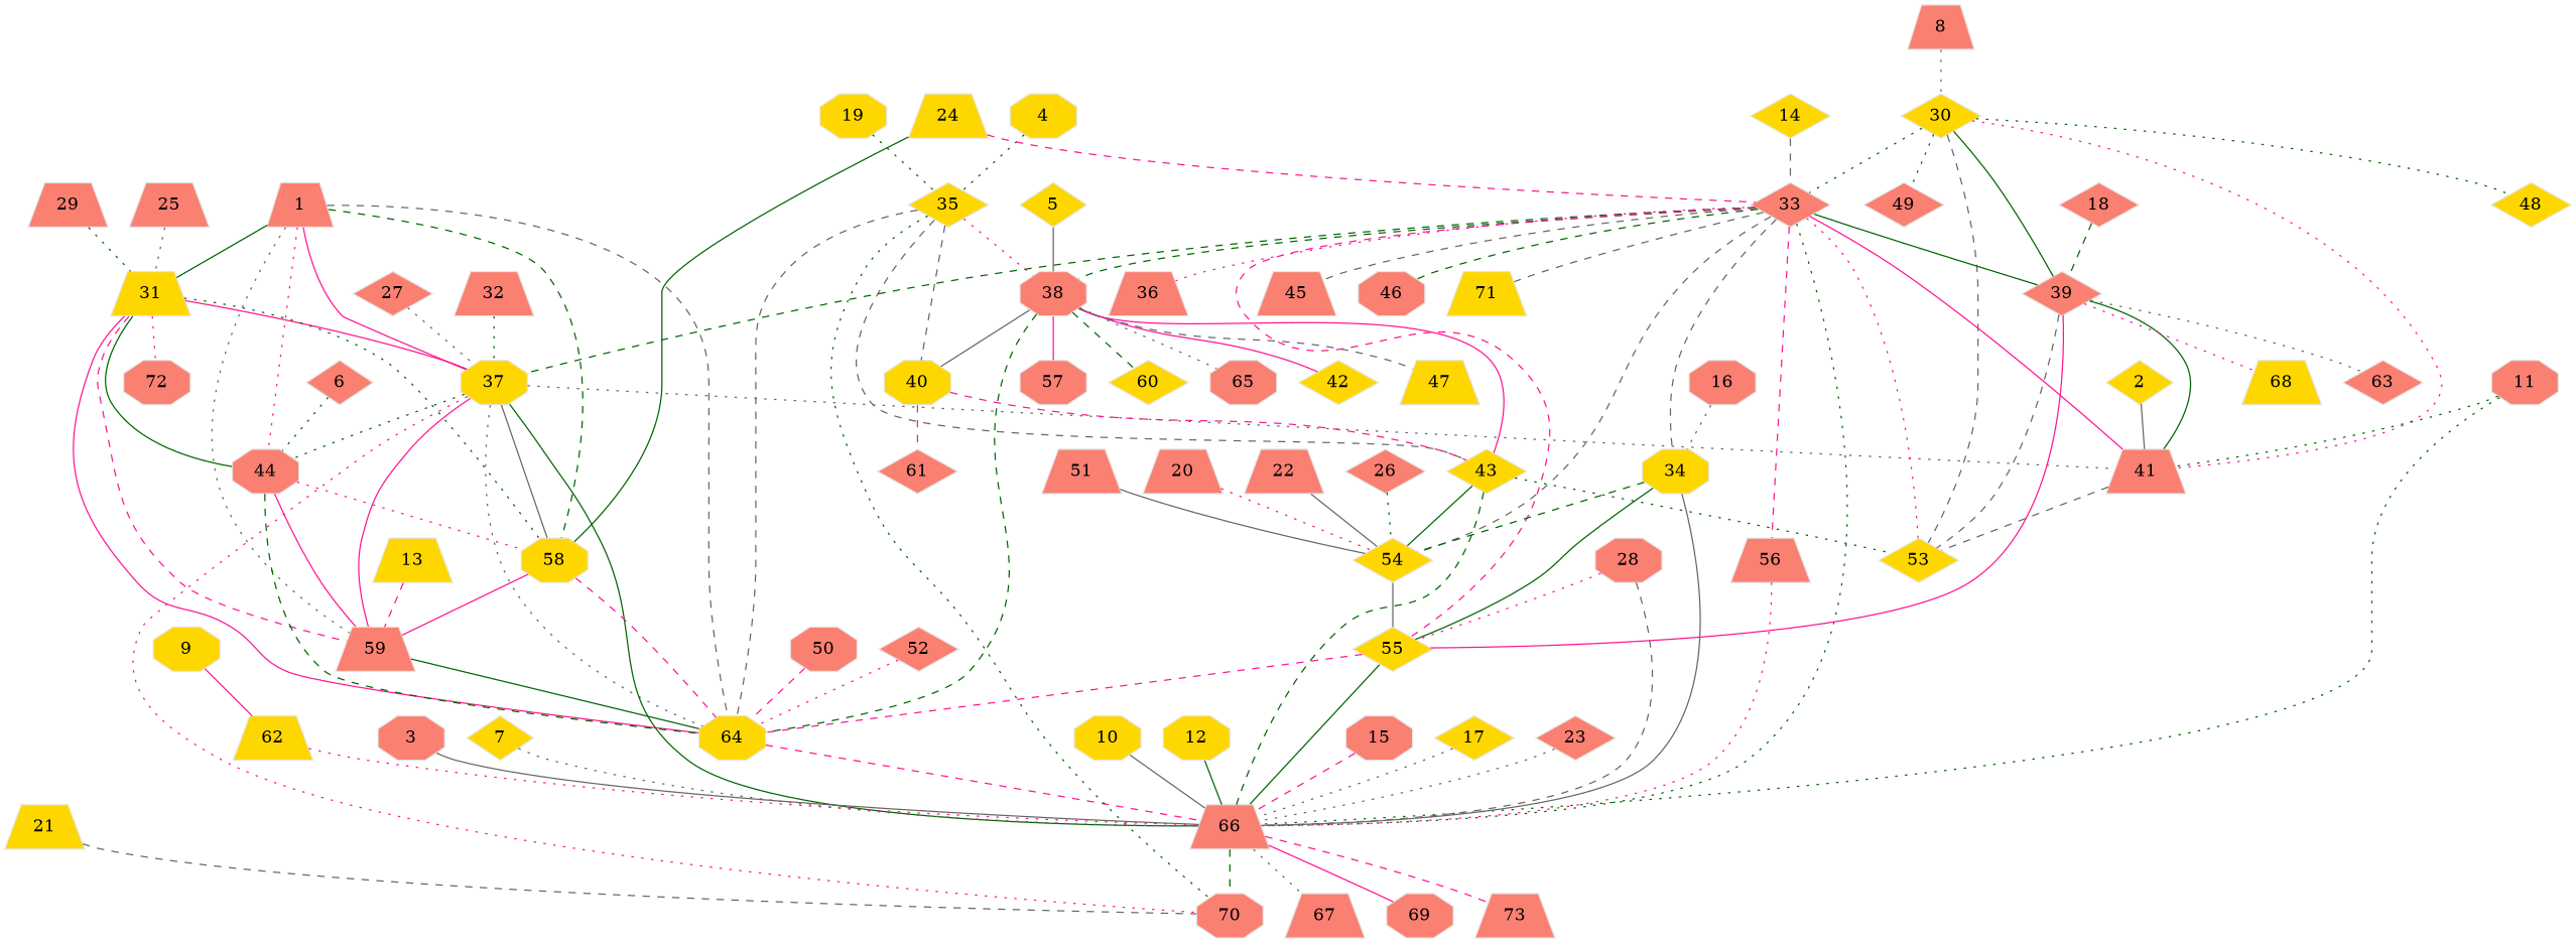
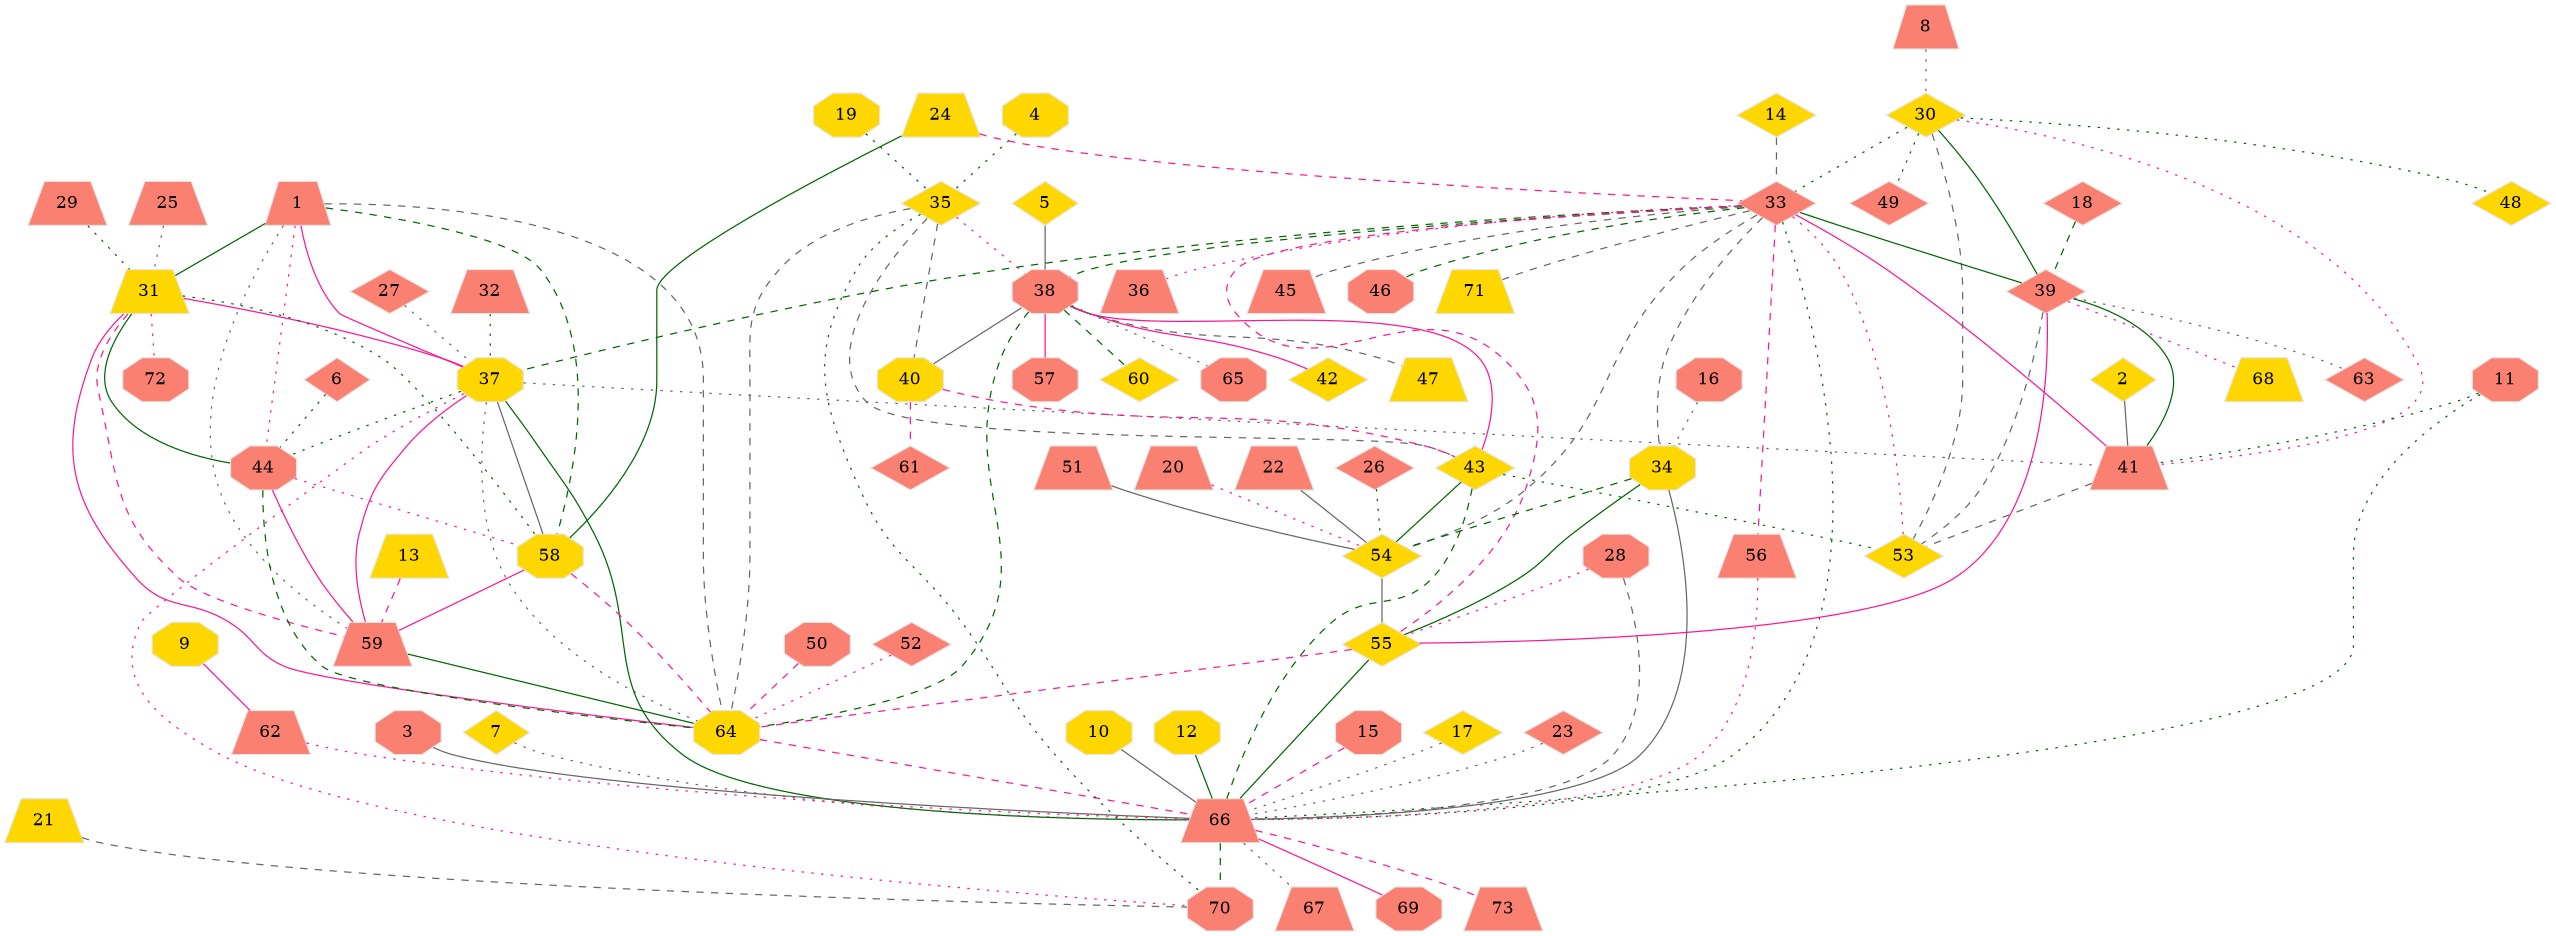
  graph {
    node [color=gray90 fillcolor=salmon shape=diamond style=filled]
    edge [color=deeppink style=dotted weight=1.0]
    1 [shape=trapezium]
    31 [fillcolor=gold shape=trapezium]
    37 [fillcolor=gold shape=octagon]
    44 [shape=octagon]
    58 [fillcolor=gold shape=octagon]
    59 [shape=trapezium]
    64 [fillcolor=gold shape=octagon]
    72 [shape=octagon]
    41 [shape=trapezium]
    66 [shape=trapezium]
    70 [shape=octagon]
    2 [fillcolor=gold]
    53 [fillcolor=gold]
    3 [shape=octagon]
    67 [shape=trapezium]
    69 [shape=octagon]
    73 [shape=trapezium]
    4 [fillcolor=gold shape=octagon]
    35 [fillcolor=gold]
    38 [shape=octagon]
    40 [fillcolor=gold shape=octagon]
    43 [fillcolor=gold]
    5 [fillcolor=gold]
    42 [fillcolor=gold]
    47 [fillcolor=gold shape=trapezium]
    57 [shape=octagon]
    60 [fillcolor=gold]
    65 [shape=octagon]
    6
    7 [fillcolor=gold]
    8 [shape=trapezium]
    30 [fillcolor=gold]
    33
    39
    48 [fillcolor=gold]
    49
    9 [fillcolor=gold shape=octagon]
-   62 [fillcolor=gold shape=trapezium]
+   62 [shape=trapezium]
    10 [fillcolor=gold shape=octagon]
    11 [shape=octagon]
    12 [fillcolor=gold shape=octagon]
    13 [fillcolor=gold shape=trapezium]
    14 [fillcolor=gold]
    34 [fillcolor=gold shape=octagon]
    54 [fillcolor=gold]
    55 [fillcolor=gold]
    36 [shape=trapezium]
    45 [shape=trapezium]
    46 [shape=octagon]
    56 [shape=trapezium]
    71 [fillcolor=gold shape=trapezium]
    15 [shape=octagon]
    16 [shape=octagon]
    17 [fillcolor=gold]
    18
    63
    68 [fillcolor=gold shape=trapezium]
    19 [fillcolor=gold shape=octagon]
    20 [shape=trapezium]
    21 [fillcolor=gold shape=trapezium]
    22 [shape=trapezium]
    23
    24 [fillcolor=gold shape=trapezium]
    25 [shape=trapezium]
    26
    27
    28 [shape=octagon]
    29 [shape=trapezium]
    32 [shape=trapezium]
    61
    50 [shape=octagon]
    51 [shape=trapezium]
    52
    1 -- 31 [color=darkgreen style=solid]
    1 -- 37 [style=solid]
    1 -- 44
    1 -- 58 [color=darkgreen style=dashed]
    1 -- 59 [color=gray40]
    1 -- 64 [color=gray40 style=dashed]
    31 -- 37 [style=solid]
    31 -- 44 [color=darkgreen style=solid]
    31 -- 58 [color=darkgreen]
    31 -- 59 [style=dashed]
    31 -- 64 [style=solid]
    31 -- 72
    37 -- 44 [color=darkgreen]
    37 -- 58 [color=gray40 style=solid]
    37 -- 59 [style=solid]
    37 -- 64 [color=gray40]
    37 -- 41 [color=gray40]
    37 -- 66 [color=darkgreen style=solid]
    37 -- 70
    44 -- 58
    44 -- 59 [style=solid]
    44 -- 64 [color=darkgreen style=dashed]
    58 -- 59 [style=solid]
    58 -- 64 [style=dashed]
    59 -- 64 [color=darkgreen style=solid]
    64 -- 66 [style=dashed]
    41 -- 53 [color=gray40 style=dashed]
    66 -- 70 [color=darkgreen style=dashed weight=10.0]
    66 -- 67 [color=gray40]
    66 -- 69 [style=solid]
    66 -- 73 [style=dashed]
    2 -- 41 [color=gray40 style=solid]
    3 -- 66 [color=gray40 style=solid]
    4 -- 35 [color=darkgreen]
    35 -- 64 [color=gray40 style=dashed]
    35 -- 70 [color=darkgreen]
    35 -- 38 [weight=4.0]
    35 -- 40 [color=gray40 style=dashed]
    35 -- 43 [color=gray40 style=dashed]
    38 -- 64 [color=darkgreen style=dashed]
    38 -- 40 [color=gray40 style=solid weight=4.0]
    38 -- 43 [style=solid weight=4.0]
    38 -- 42 [style=solid]
    38 -- 47 [color=gray40 style=dashed]
    38 -- 57 [style=solid]
    38 -- 60 [color=darkgreen style=dashed]
    38 -- 65 [color=gray40]
    40 -- 43 [style=dashed]
    40 -- 61 [style=dashed]
    43 -- 66 [color=darkgreen style=dashed]
    43 -- 53 [color=darkgreen]
    43 -- 54 [color=darkgreen style=solid]
    5 -- 38 [color=gray40 style=solid]
    6 -- 44 [color=darkgreen]
    7 -- 66 [color=gray40]
    8 -- 30 [color=gray40]
    30 -- 41
    30 -- 53 [color=gray40 style=dashed]
    30 -- 33 [color=darkgreen weight=3.0]
    30 -- 39 [color=darkgreen style=solid]
    30 -- 48 [color=darkgreen]
    30 -- 49 [color=darkgreen]
    33 -- 37 [color=darkgreen style=dashed]
    33 -- 41 [style=solid weight=3.0]
    33 -- 66 [color=darkgreen]
    33 -- 53 [weight=3.0]
    33 -- 38 [color=darkgreen style=dashed]
    33 -- 39 [color=darkgreen style=solid weight=3.0]
    33 -- 34 [color=gray40 style=dashed]
    33 -- 54 [color=gray40 style=dashed weight=4.0]
    33 -- 55 [style=dashed]
    33 -- 36
    33 -- 45 [color=gray40 style=dashed]
    33 -- 46 [color=darkgreen style=dashed]
    33 -- 56 [style=dashed]
    33 -- 71 [color=gray40 style=dashed]
    39 -- 41 [color=darkgreen style=solid]
    39 -- 53 [color=gray40 style=dashed]
    39 -- 55 [style=solid]
    39 -- 63 [color=gray40]
    39 -- 68
    9 -- 62 [style=solid]
    62 -- 66
    10 -- 66 [color=gray40 style=solid]
    11 -- 41 [color=darkgreen]
    11 -- 66 [color=darkgreen]
    12 -- 66 [color=darkgreen style=solid]
    13 -- 59 [style=dashed]
    14 -- 33 [color=gray40 style=dashed]
    34 -- 66 [color=gray40 style=solid]
    34 -- 54 [color=darkgreen style=dashed weight=4.0]
    34 -- 55 [color=darkgreen style=solid]
    54 -- 55 [color=gray40 style=solid weight=5.0]
    55 -- 64 [style=dashed]
    55 -- 66 [color=darkgreen style=solid]
    56 -- 66
    15 -- 66 [style=dashed]
    16 -- 34 [color=gray40]
    17 -- 66 [color=gray40]
    18 -- 39 [color=darkgreen style=dashed]
    19 -- 35 [color=darkgreen]
    20 -- 54
    21 -- 70 [color=gray40 style=dashed]
    22 -- 54 [color=gray40 style=solid]
    23 -- 66 [color=gray40]
    24 -- 58 [color=darkgreen style=solid]
    24 -- 33 [style=dashed]
    25 -- 31 [color=gray40]
    26 -- 54 [color=darkgreen]
    27 -- 37 [color=gray40]
    28 -- 66 [color=gray40 style=dashed]
    28 -- 55
    29 -- 31 [color=darkgreen]
    32 -- 37 [color=darkgreen]
    50 -- 64 [style=dashed]
    51 -- 54 [color=gray40 style=solid]
    52 -- 64
  }
